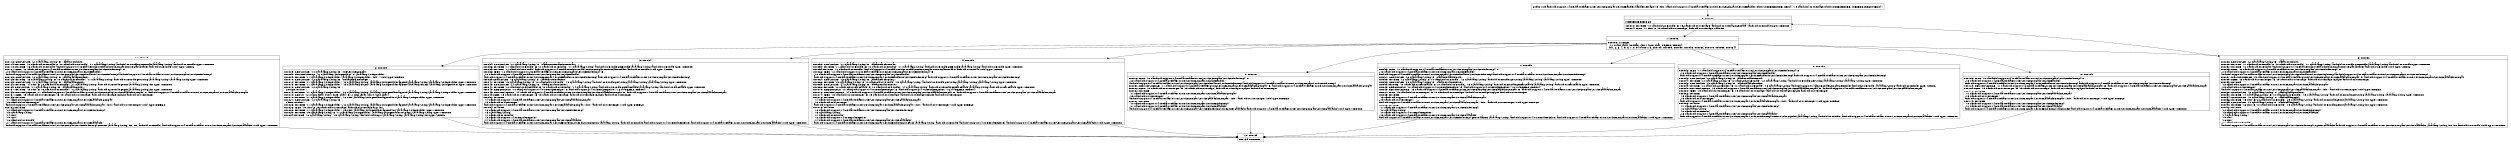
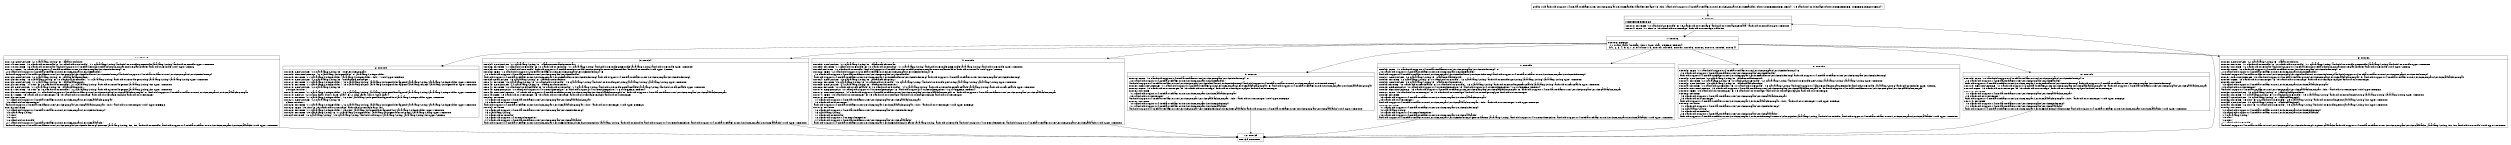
  digraph {
    node [shape=record]
    edge [arrowhead=dot]
    n1 [label="{0\:\ 0x0000|MTH_ENTER_BLOCK\l|0x0000: INVOKE  (r0 I:android.os.Bundle) = (r9 I:android.os.Message) android.os.Message.getData():android.os.Bundle type: VIRTUAL \l0x0004: IGET  (r1 I:int) = (r9 I:android.os.Message) android.os.Message.what int \l}"]
-   n2 [label="{1\:\ 0x0006|0x0006: SWITCH  \l  (r1 I:?[int, float, boolean, short, byte, char, OBJECT, ARRAY])\l k:[1, 2, 3, 4, 5, 6, 7, 8, 9] t:[0x0118, 0x010b, 0x00e9, 0x00d0, 0x00b5, 0x008c, 0x007e, 0x0059, 0x0034] \l}"]
+   n2 [label="{1\:\ 0x0006|0x0006: CHECK  \l  (r1 I:?[int, float, boolean, short, byte, char, OBJECT, ARRAY])\l k:[1, 2, 3, 4, 5, 6, 7, 8, 9] t:[0x0118, 0x010b, 0x00e9, 0x00d0, 0x00b5, 0x008c, 0x007e, 0x0059, 0x0034] \l}"]
    n3 [label="{2\:\ 0x0009|0x0009: CONST_STR  (r0 I:java.lang.String) =  \"MBServiceCompat\" \l0x000b: NEW_INSTANCE  (r1 I:java.lang.StringBuilder) =  java.lang.StringBuilder \l0x000d: INVOKE  (r1 I:java.lang.StringBuilder) java.lang.StringBuilder.\<init\>():void type: DIRECT \l0x0010: CONST_STR  (r2 I:java.lang.String) =  \"Unhandled message: \" \l0x0012: INVOKE  (r1 I:java.lang.StringBuilder), (r2 I:java.lang.String) java.lang.StringBuilder.append(java.lang.String):java.lang.StringBuilder type: VIRTUAL \l0x0015: INVOKE  (r1 I:java.lang.StringBuilder), (r9 I:java.lang.Object) java.lang.StringBuilder.append(java.lang.Object):java.lang.StringBuilder type: VIRTUAL \l0x0018: CONST_STR  (r2 I:java.lang.String) =  \"\l  Service version: \" \l0x001a: INVOKE  (r1 I:java.lang.StringBuilder), (r2 I:java.lang.String) java.lang.StringBuilder.append(java.lang.String):java.lang.StringBuilder type: VIRTUAL \l0x001d: CONST  (r2 I:?[int, float, short, byte, char]) = (2 ?[int, float, short, byte, char]) \l0x001e: INVOKE  (r1 I:java.lang.StringBuilder), (r2 I:int) java.lang.StringBuilder.append(int):java.lang.StringBuilder type: VIRTUAL \l0x0021: CONST_STR  (r2 I:java.lang.String) =  \"\l  Client version: \" \l0x0023: INVOKE  (r1 I:java.lang.StringBuilder), (r2 I:java.lang.String) java.lang.StringBuilder.append(java.lang.String):java.lang.StringBuilder type: VIRTUAL \l0x0026: IGET  (r9 I:int) = (r9 I:android.os.Message) android.os.Message.arg1 int \l0x0028: INVOKE  (r1 I:java.lang.StringBuilder), (r9 I:int) java.lang.StringBuilder.append(int):java.lang.StringBuilder type: VIRTUAL \l0x002b: INVOKE  (r9 I:java.lang.String) = (r1 I:java.lang.StringBuilder) java.lang.StringBuilder.toString():java.lang.String type: VIRTUAL \l0x002f: INVOKE  (r0 I:java.lang.String), (r9 I:java.lang.String) android.util.Log.w(java.lang.String, java.lang.String):int type: STATIC \l}"]
    n4 [label="{3\:\ 0x0034|0x0034: CONST_STR  (r1 I:java.lang.String) =  \"data_custom_action_extras\" \l0x0036: INVOKE  (r1 I:android.os.Bundle) = (r0 I:android.os.Bundle), (r1 I:java.lang.String) android.os.Bundle.getBundle(java.lang.String):android.os.Bundle type: VIRTUAL \l0x003a: INVOKE  (r1 I:android.os.Bundle) android.support.v4.media.session.MediaSessionCompat.ensureClassLoader(android.os.Bundle):void type: STATIC \l0x003d: IGET  (r2 I:android.support.v4.media.MediaBrowserServiceCompat$ServiceBinderImpl) = \l  (r8 I:android.support.v4.media.MediaBrowserServiceCompat$ServiceHandler)\l android.support.v4.media.MediaBrowserServiceCompat.ServiceHandler.mServiceBinderImpl android.support.v4.media.MediaBrowserServiceCompat$ServiceBinderImpl \l0x003f: CONST_STR  (r3 I:java.lang.String) =  \"data_custom_action\" \l0x0041: INVOKE  (r3 I:java.lang.String) = (r0 I:android.os.Bundle), (r3 I:java.lang.String) android.os.Bundle.getString(java.lang.String):java.lang.String type: VIRTUAL \l0x0045: CONST_STR  (r4 I:java.lang.String) =  \"data_result_receiver\" \l0x0047: INVOKE  (r0 I:android.os.Parcelable) = (r0 I:android.os.Bundle), (r4 I:java.lang.String) android.os.Bundle.getParcelable(java.lang.String):android.os.Parcelable type: VIRTUAL \l0x004b: CHECK_CAST  (r0 I:android.support.v4.os.ResultReceiver) = (android.support.v4.os.ResultReceiver) (r0 I:?[OBJECT, ARRAY]) \l0x004d: NEW_INSTANCE  (r4 I:android.support.v4.media.MediaBrowserServiceCompat$ServiceCallbacksCompat) =  android.support.v4.media.MediaBrowserServiceCompat$ServiceCallbacksCompat \l0x004f: IGET  (r9 I:android.os.Messenger) = (r9 I:android.os.Message) android.os.Message.replyTo android.os.Messenger \l0x0051: INVOKE  \l  (r4 I:android.support.v4.media.MediaBrowserServiceCompat$ServiceCallbacksCompat)\l  (r9 I:android.os.Messenger)\l android.support.v4.media.MediaBrowserServiceCompat.ServiceCallbacksCompat.\<init\>(android.os.Messenger):void type: DIRECT \l0x0054: INVOKE  \l  (r2 I:android.support.v4.media.MediaBrowserServiceCompat$ServiceBinderImpl)\l  (r3 I:java.lang.String)\l  (r1 I:android.os.Bundle)\l  (r0 I:android.support.v4.os.ResultReceiver)\l  (r4 I:android.support.v4.media.MediaBrowserServiceCompat$ServiceCallbacks)\l android.support.v4.media.MediaBrowserServiceCompat.ServiceBinderImpl.sendCustomAction(java.lang.String, android.os.Bundle, android.support.v4.os.ResultReceiver, android.support.v4.media.MediaBrowserServiceCompat$ServiceCallbacks):void type: VIRTUAL \l}"]
    n5 [label="{4\:\ 0x0059|0x0059: CONST_STR  (r1 I:java.lang.String) =  \"data_search_extras\" \l0x005b: INVOKE  (r1 I:android.os.Bundle) = (r0 I:android.os.Bundle), (r1 I:java.lang.String) android.os.Bundle.getBundle(java.lang.String):android.os.Bundle type: VIRTUAL \l0x005f: INVOKE  (r1 I:android.os.Bundle) android.support.v4.media.session.MediaSessionCompat.ensureClassLoader(android.os.Bundle):void type: STATIC \l0x0062: IGET  (r2 I:android.support.v4.media.MediaBrowserServiceCompat$ServiceBinderImpl) = \l  (r8 I:android.support.v4.media.MediaBrowserServiceCompat$ServiceHandler)\l android.support.v4.media.MediaBrowserServiceCompat.ServiceHandler.mServiceBinderImpl android.support.v4.media.MediaBrowserServiceCompat$ServiceBinderImpl \l0x0064: CONST_STR  (r3 I:java.lang.String) =  \"data_search_query\" \l0x0066: INVOKE  (r3 I:java.lang.String) = (r0 I:android.os.Bundle), (r3 I:java.lang.String) android.os.Bundle.getString(java.lang.String):java.lang.String type: VIRTUAL \l0x006a: CONST_STR  (r4 I:java.lang.String) =  \"data_result_receiver\" \l0x006c: INVOKE  (r0 I:android.os.Parcelable) = (r0 I:android.os.Bundle), (r4 I:java.lang.String) android.os.Bundle.getParcelable(java.lang.String):android.os.Parcelable type: VIRTUAL \l0x0070: CHECK_CAST  (r0 I:android.support.v4.os.ResultReceiver) = (android.support.v4.os.ResultReceiver) (r0 I:?[OBJECT, ARRAY]) \l0x0072: NEW_INSTANCE  (r4 I:android.support.v4.media.MediaBrowserServiceCompat$ServiceCallbacksCompat) =  android.support.v4.media.MediaBrowserServiceCompat$ServiceCallbacksCompat \l0x0074: IGET  (r9 I:android.os.Messenger) = (r9 I:android.os.Message) android.os.Message.replyTo android.os.Messenger \l0x0076: INVOKE  \l  (r4 I:android.support.v4.media.MediaBrowserServiceCompat$ServiceCallbacksCompat)\l  (r9 I:android.os.Messenger)\l android.support.v4.media.MediaBrowserServiceCompat.ServiceCallbacksCompat.\<init\>(android.os.Messenger):void type: DIRECT \l0x0079: INVOKE  \l  (r2 I:android.support.v4.media.MediaBrowserServiceCompat$ServiceBinderImpl)\l  (r3 I:java.lang.String)\l  (r1 I:android.os.Bundle)\l  (r0 I:android.support.v4.os.ResultReceiver)\l  (r4 I:android.support.v4.media.MediaBrowserServiceCompat$ServiceCallbacks)\l android.support.v4.media.MediaBrowserServiceCompat.ServiceBinderImpl.search(java.lang.String, android.os.Bundle, android.support.v4.os.ResultReceiver, android.support.v4.media.MediaBrowserServiceCompat$ServiceCallbacks):void type: VIRTUAL \l}"]
    n6 [label="{5\:\ 0x007e|0x007e: IGET  (r0 I:android.support.v4.media.MediaBrowserServiceCompat$ServiceBinderImpl) = \l  (r8 I:android.support.v4.media.MediaBrowserServiceCompat$ServiceHandler)\l android.support.v4.media.MediaBrowserServiceCompat.ServiceHandler.mServiceBinderImpl android.support.v4.media.MediaBrowserServiceCompat$ServiceBinderImpl \l0x0080: NEW_INSTANCE  (r1 I:android.support.v4.media.MediaBrowserServiceCompat$ServiceCallbacksCompat) =  android.support.v4.media.MediaBrowserServiceCompat$ServiceCallbacksCompat \l0x0082: IGET  (r9 I:android.os.Messenger) = (r9 I:android.os.Message) android.os.Message.replyTo android.os.Messenger \l0x0084: INVOKE  \l  (r1 I:android.support.v4.media.MediaBrowserServiceCompat$ServiceCallbacksCompat)\l  (r9 I:android.os.Messenger)\l android.support.v4.media.MediaBrowserServiceCompat.ServiceCallbacksCompat.\<init\>(android.os.Messenger):void type: DIRECT \l0x0087: INVOKE  \l  (r0 I:android.support.v4.media.MediaBrowserServiceCompat$ServiceBinderImpl)\l  (r1 I:android.support.v4.media.MediaBrowserServiceCompat$ServiceCallbacks)\l android.support.v4.media.MediaBrowserServiceCompat.ServiceBinderImpl.unregisterCallbacks(android.support.v4.media.MediaBrowserServiceCompat$ServiceCallbacks):void type: VIRTUAL \l}"]
    n7 [label="{6\:\ 0x008c|0x008c: CONST_STR  (r1 I:java.lang.String) =  \"data_root_hints\" \l0x008e: INVOKE  (r7 I:android.os.Bundle) = (r0 I:android.os.Bundle), (r1 I:java.lang.String) android.os.Bundle.getBundle(java.lang.String):android.os.Bundle type: VIRTUAL \l0x0092: INVOKE  (r7 I:android.os.Bundle) android.support.v4.media.session.MediaSessionCompat.ensureClassLoader(android.os.Bundle):void type: STATIC \l0x0095: IGET  (r2 I:android.support.v4.media.MediaBrowserServiceCompat$ServiceBinderImpl) = \l  (r8 I:android.support.v4.media.MediaBrowserServiceCompat$ServiceHandler)\l android.support.v4.media.MediaBrowserServiceCompat.ServiceHandler.mServiceBinderImpl android.support.v4.media.MediaBrowserServiceCompat$ServiceBinderImpl \l0x0097: NEW_INSTANCE  (r3 I:android.support.v4.media.MediaBrowserServiceCompat$ServiceCallbacksCompat) =  android.support.v4.media.MediaBrowserServiceCompat$ServiceCallbacksCompat \l0x0099: IGET  (r9 I:android.os.Messenger) = (r9 I:android.os.Message) android.os.Message.replyTo android.os.Messenger \l0x009b: INVOKE  \l  (r3 I:android.support.v4.media.MediaBrowserServiceCompat$ServiceCallbacksCompat)\l  (r9 I:android.os.Messenger)\l android.support.v4.media.MediaBrowserServiceCompat.ServiceCallbacksCompat.\<init\>(android.os.Messenger):void type: DIRECT \l0x009e: CONST_STR  (r9 I:java.lang.String) =  \"data_package_name\" \l0x00a0: INVOKE  (r4 I:java.lang.String) = (r0 I:android.os.Bundle), (r9 I:java.lang.String) android.os.Bundle.getString(java.lang.String):java.lang.String type: VIRTUAL \l0x00a4: CONST_STR  (r9 I:java.lang.String) =  \"data_calling_pid\" \l0x00a6: INVOKE  (r5 I:int) = (r0 I:android.os.Bundle), (r9 I:java.lang.String) android.os.Bundle.getInt(java.lang.String):int type: VIRTUAL \l0x00aa: CONST_STR  (r9 I:java.lang.String) =  \"data_calling_uid\" \l0x00ac: INVOKE  (r6 I:int) = (r0 I:android.os.Bundle), (r9 I:java.lang.String) android.os.Bundle.getInt(java.lang.String):int type: VIRTUAL \l0x00b0: INVOKE  \l  (r2 I:android.support.v4.media.MediaBrowserServiceCompat$ServiceBinderImpl)\l  (r3 I:android.support.v4.media.MediaBrowserServiceCompat$ServiceCallbacks)\l  (r4 I:java.lang.String)\l  (r5 I:int)\l  (r6 I:int)\l  (r7 I:android.os.Bundle)\l android.support.v4.media.MediaBrowserServiceCompat.ServiceBinderImpl.registerCallbacks(android.support.v4.media.MediaBrowserServiceCompat$ServiceCallbacks, java.lang.String, int, int, android.os.Bundle):void type: VIRTUAL \l}"]
    n8 [label="{7\:\ 0x00b5|0x00b5: IGET  (r1 I:android.support.v4.media.MediaBrowserServiceCompat$ServiceBinderImpl) = \l  (r8 I:android.support.v4.media.MediaBrowserServiceCompat$ServiceHandler)\l android.support.v4.media.MediaBrowserServiceCompat.ServiceHandler.mServiceBinderImpl android.support.v4.media.MediaBrowserServiceCompat$ServiceBinderImpl \l0x00b7: CONST_STR  (r2 I:java.lang.String) =  \"data_media_item_id\" \l0x00b9: INVOKE  (r2 I:java.lang.String) = (r0 I:android.os.Bundle), (r2 I:java.lang.String) android.os.Bundle.getString(java.lang.String):java.lang.String type: VIRTUAL \l0x00bd: CONST_STR  (r3 I:java.lang.String) =  \"data_result_receiver\" \l0x00bf: INVOKE  (r0 I:android.os.Parcelable) = (r0 I:android.os.Bundle), (r3 I:java.lang.String) android.os.Bundle.getParcelable(java.lang.String):android.os.Parcelable type: VIRTUAL \l0x00c3: CHECK_CAST  (r0 I:android.support.v4.os.ResultReceiver) = (android.support.v4.os.ResultReceiver) (r0 I:?[OBJECT, ARRAY]) \l0x00c5: NEW_INSTANCE  (r3 I:android.support.v4.media.MediaBrowserServiceCompat$ServiceCallbacksCompat) =  android.support.v4.media.MediaBrowserServiceCompat$ServiceCallbacksCompat \l0x00c7: IGET  (r9 I:android.os.Messenger) = (r9 I:android.os.Message) android.os.Message.replyTo android.os.Messenger \l0x00c9: INVOKE  \l  (r3 I:android.support.v4.media.MediaBrowserServiceCompat$ServiceCallbacksCompat)\l  (r9 I:android.os.Messenger)\l android.support.v4.media.MediaBrowserServiceCompat.ServiceCallbacksCompat.\<init\>(android.os.Messenger):void type: DIRECT \l0x00cc: INVOKE  \l  (r1 I:android.support.v4.media.MediaBrowserServiceCompat$ServiceBinderImpl)\l  (r2 I:java.lang.String)\l  (r0 I:android.support.v4.os.ResultReceiver)\l  (r3 I:android.support.v4.media.MediaBrowserServiceCompat$ServiceCallbacks)\l android.support.v4.media.MediaBrowserServiceCompat.ServiceBinderImpl.getMediaItem(java.lang.String, android.support.v4.os.ResultReceiver, android.support.v4.media.MediaBrowserServiceCompat$ServiceCallbacks):void type: VIRTUAL \l}"]
    n9 [label="{8\:\ 0x00d0|0x00d0: IGET  (r1 I:android.support.v4.media.MediaBrowserServiceCompat$ServiceBinderImpl) = \l  (r8 I:android.support.v4.media.MediaBrowserServiceCompat$ServiceHandler)\l android.support.v4.media.MediaBrowserServiceCompat.ServiceHandler.mServiceBinderImpl android.support.v4.media.MediaBrowserServiceCompat$ServiceBinderImpl \l0x00d2: CONST_STR  (r2 I:java.lang.String) =  \"data_media_item_id\" \l0x00d4: INVOKE  (r2 I:java.lang.String) = (r0 I:android.os.Bundle), (r2 I:java.lang.String) android.os.Bundle.getString(java.lang.String):java.lang.String type: VIRTUAL \l0x00d8: CONST_STR  (r3 I:java.lang.String) =  \"data_callback_token\" \l0x00da: INVOKE  (r0 I:android.os.IBinder) = (r0 I:android.os.Bundle), (r3 I:java.lang.String) android.support.v4.app.BundleCompat.getBinder(android.os.Bundle, java.lang.String):android.os.IBinder type: STATIC \l0x00de: NEW_INSTANCE  (r3 I:android.support.v4.media.MediaBrowserServiceCompat$ServiceCallbacksCompat) =  android.support.v4.media.MediaBrowserServiceCompat$ServiceCallbacksCompat \l0x00e0: IGET  (r9 I:android.os.Messenger) = (r9 I:android.os.Message) android.os.Message.replyTo android.os.Messenger \l0x00e2: INVOKE  \l  (r3 I:android.support.v4.media.MediaBrowserServiceCompat$ServiceCallbacksCompat)\l  (r9 I:android.os.Messenger)\l android.support.v4.media.MediaBrowserServiceCompat.ServiceCallbacksCompat.\<init\>(android.os.Messenger):void type: DIRECT \l8x00e5: INVOKE  \l  (r1 I:android.support.v4.media.MediaBrowserServiceCompat$ServiceBinderImpl)\l  (r2 I:java.lang.String)\l  (r0 I:android.os.IBinder)\l  (r3 I:android.support.v4.media.MediaBrowserServiceCompat$ServiceCallbacks)\l android.support.v4.media.MediaBrowserServiceCompat.ServiceBinderImpl.removeSubscription(java.lang.String, android.os.IBinder, android.support.v4.media.MediaBrowserServiceCompat$ServiceCallbacks):void type: VIRTUAL \l}"]
    n10 [label="{10\:\ 0x010b|0x010b: IGET  (r0 I:android.support.v4.media.MediaBrowserServiceCompat$ServiceBinderImpl) = \l  (r8 I:android.support.v4.media.MediaBrowserServiceCompat$ServiceHandler)\l android.support.v4.media.MediaBrowserServiceCompat.ServiceHandler.mServiceBinderImpl android.support.v4.media.MediaBrowserServiceCompat$ServiceBinderImpl \l0x010d: NEW_INSTANCE  (r1 I:android.support.v4.media.MediaBrowserServiceCompat$ServiceCallbacksCompat) =  android.support.v4.media.MediaBrowserServiceCompat$ServiceCallbacksCompat \l0x010f: IGET  (r9 I:android.os.Messenger) = (r9 I:android.os.Message) android.os.Message.replyTo android.os.Messenger \l0x0111: INVOKE  \l  (r1 I:android.support.v4.media.MediaBrowserServiceCompat$ServiceCallbacksCompat)\l  (r9 I:android.os.Messenger)\l android.support.v4.media.MediaBrowserServiceCompat.ServiceCallbacksCompat.\<init\>(android.os.Messenger):void type: DIRECT \l0x0114: INVOKE  \l  (r0 I:android.support.v4.media.MediaBrowserServiceCompat$ServiceBinderImpl)\l  (r1 I:android.support.v4.media.MediaBrowserServiceCompat$ServiceCallbacks)\l android.support.v4.media.MediaBrowserServiceCompat.ServiceBinderImpl.disconnect(android.support.v4.media.MediaBrowserServiceCompat$ServiceCallbacks):void type: VIRTUAL \l}"]
    n11 [label="{12\:\ 0x013f|0x013f: RETURN   \l}"]
    n12 [label="{11\:\ 0x0118|0x0118: CONST_STR  (r1 I:java.lang.String) =  \"data_root_hints\" \l0x011a: INVOKE  (r6 I:android.os.Bundle) = (r0 I:android.os.Bundle), (r1 I:java.lang.String) android.os.Bundle.getBundle(java.lang.String):android.os.Bundle type: VIRTUAL \l0x011e: INVOKE  (r6 I:android.os.Bundle) android.support.v4.media.session.MediaSessionCompat.ensureClassLoader(android.os.Bundle):void type: STATIC \l0x0121: IGET  (r2 I:android.support.v4.media.MediaBrowserServiceCompat$ServiceBinderImpl) = \l  (r8 I:android.support.v4.media.MediaBrowserServiceCompat$ServiceHandler)\l android.support.v4.media.MediaBrowserServiceCompat.ServiceHandler.mServiceBinderImpl android.support.v4.media.MediaBrowserServiceCompat$ServiceBinderImpl \l0x0123: CONST_STR  (r1 I:java.lang.String) =  \"data_package_name\" \l0x0125: INVOKE  (r3 I:java.lang.String) = (r0 I:android.os.Bundle), (r1 I:java.lang.String) android.os.Bundle.getString(java.lang.String):java.lang.String type: VIRTUAL \l0x0129: CONST_STR  (r1 I:java.lang.String) =  \"data_calling_pid\" \l0x012b: INVOKE  (r4 I:int) = (r0 I:android.os.Bundle), (r1 I:java.lang.String) android.os.Bundle.getInt(java.lang.String):int type: VIRTUAL \l0x012f: CONST_STR  (r1 I:java.lang.String) =  \"data_calling_uid\" \l0x0131: INVOKE  (r5 I:int) = (r0 I:android.os.Bundle), (r1 I:java.lang.String) android.os.Bundle.getInt(java.lang.String):int type: VIRTUAL \l0x0135: NEW_INSTANCE  (r7 I:android.support.v4.media.MediaBrowserServiceCompat$ServiceCallbacksCompat) =  android.support.v4.media.MediaBrowserServiceCompat$ServiceCallbacksCompat \l0x0137: IGET  (r9 I:android.os.Messenger) = (r9 I:android.os.Message) android.os.Message.replyTo android.os.Messenger \l0x0139: INVOKE  \l  (r7 I:android.support.v4.media.MediaBrowserServiceCompat$ServiceCallbacksCompat)\l  (r9 I:android.os.Messenger)\l android.support.v4.media.MediaBrowserServiceCompat.ServiceCallbacksCompat.\<init\>(android.os.Messenger):void type: DIRECT \l0x013c: INVOKE  \l  (r2 I:android.support.v4.media.MediaBrowserServiceCompat$ServiceBinderImpl)\l  (r3 I:java.lang.String)\l  (r4 I:int)\l  (r5 I:int)\l  (r6 I:android.os.Bundle)\l  (r7 I:android.support.v4.media.MediaBrowserServiceCompat$ServiceCallbacks)\l android.support.v4.media.MediaBrowserServiceCompat.ServiceBinderImpl.connect(java.lang.String, int, int, android.os.Bundle, android.support.v4.media.MediaBrowserServiceCompat$ServiceCallbacks):void type: VIRTUAL \l}"]
    n13 [label="{public void android.support.v4.media.MediaBrowserServiceCompat.ServiceHandler.handleMessage((r8 'this' I:android.support.v4.media.MediaBrowserServiceCompat$ServiceHandler A[IMMUTABLE_TYPE, THIS]), (r9 I:android.os.Message A[IMMUTABLE_TYPE, METHOD_ARGUMENT])) }"]
    n1 -> n2 [arrowhead=box]
    n2 -> n3 [arrowhead=box]
    n2 -> n4
    n2 -> n5
    n2 -> n6 [arrowhead=box]
    n2 -> n7
    n2 -> n8
    n2 -> n9
    n2 -> n10
-   n3 -> n11
+   n2 -> n11
    n4 -> n11
    n5 -> n11
    n6 -> n11
    n7 -> n1
    n8 -> n11 [arrowhead=box]
    n9 -> n11 [arrowhead=box]
    n10 -> n11
    n12 -> n11 [arrowhead=box]
    n13 -> n1 [arrowhead=box]
  }
